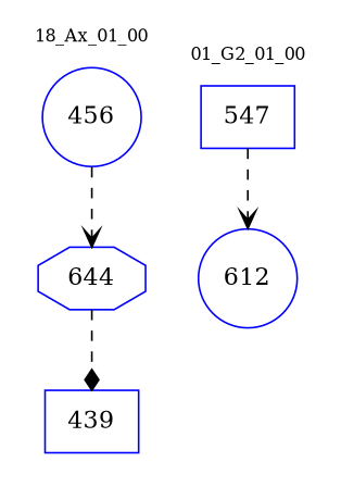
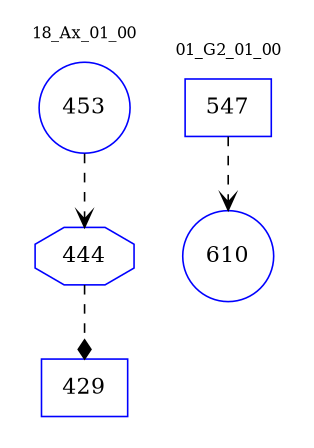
  digraph {
    node [color=blue shape=circle]
    edge [arrowhead=vee color=black style=dashed]
-   n1 [label=456]
-   n2 [label=644 shape=octagon]
-   n3 [label=439 shape=box]
+   n1 [label=453]
+   n2 [label=444 shape=octagon]
+   n3 [label=429 shape=box]
    n4 [label=547 shape=box]
-   n5 [label=612]
+   n5 [label=610]
    subgraph cluster_1 {
      color=white
      fontsize=10
      label="18_Ax_01_00"
      n1
      n2
      n3
    }
    subgraph cluster_2 {
      color=white
      fontsize=10
      label="01_G2_01_00"
      n4
      n5
    }
    n1 -> n2
    n2 -> n3 [arrowhead=diamond]
    n4 -> n5
  }
